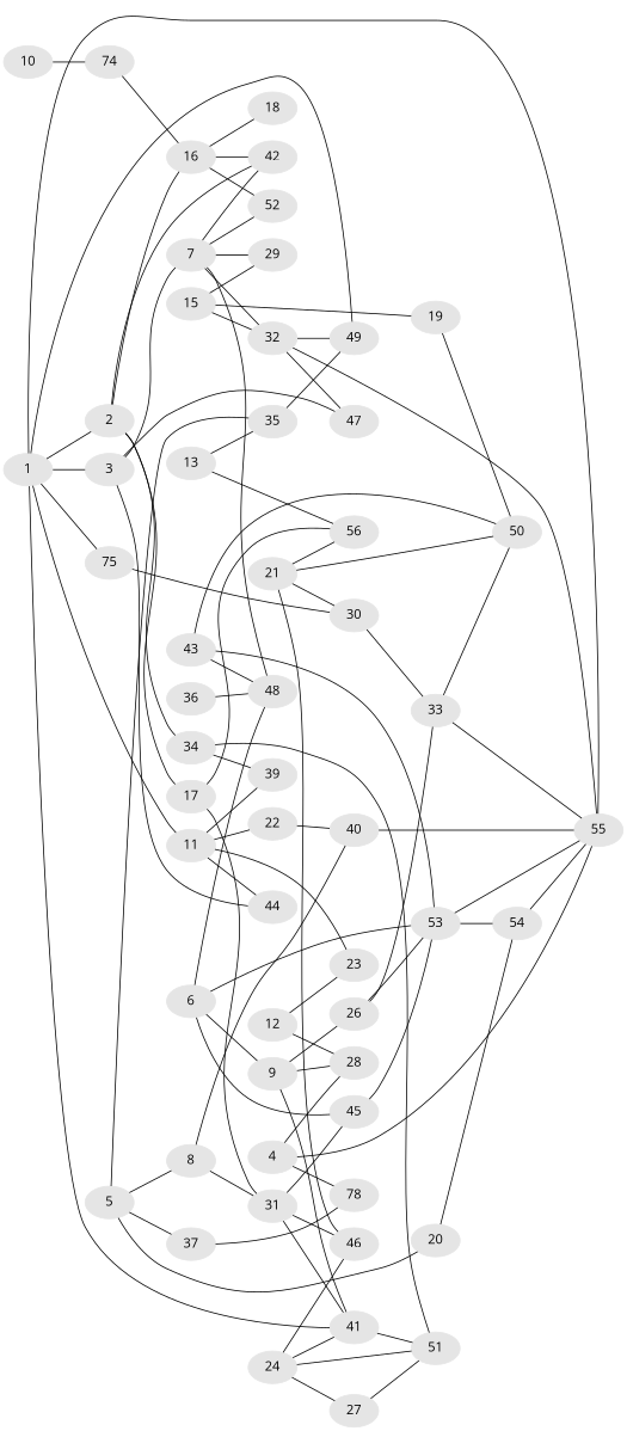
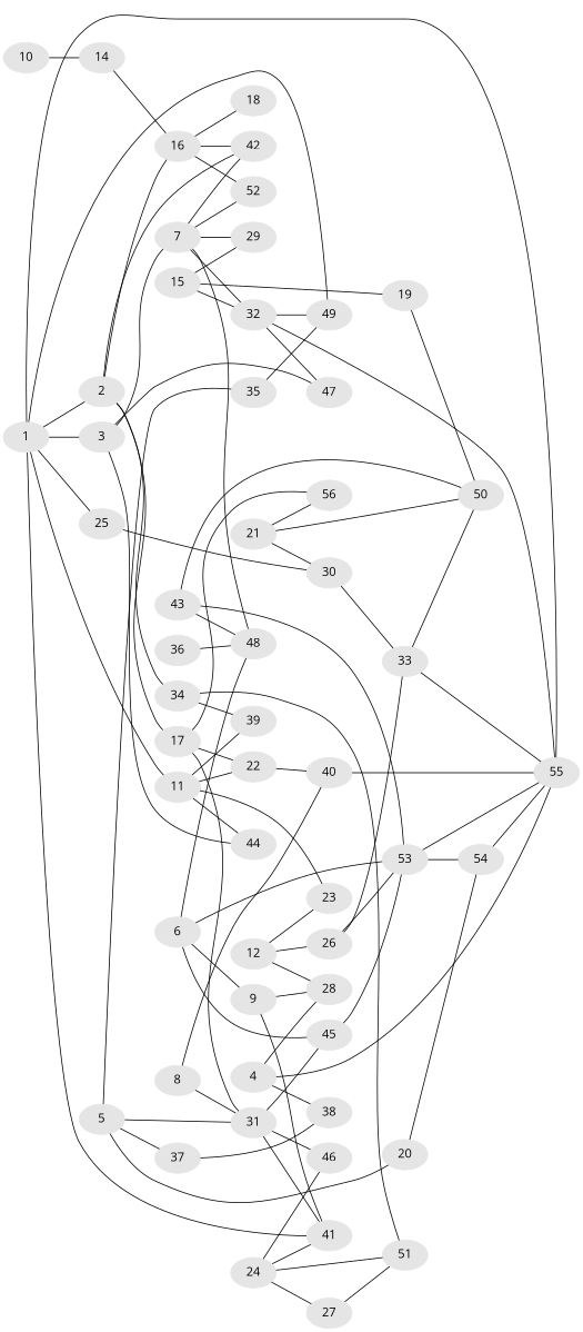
  graph {
    fontname="Open Sans"
    rankdir=LR
    node [color=gray90 fontname="Open Sans" style=filled]
    edge [fontname="Open Sans" weight=1.0]
    1
    2
    3
    11
-   25 [label=75]
+   25
    41
    49
    55
    16
    17
    34
    42
    7
    44
    47
    22
    23
    39
    30
    51
    52
    18
    31
    56
    45
    46
    48
    29
    32
    4
    28
-   38 [label=78]
+   38
    5
    20
    35
    37
    54
    6
    9
    53
    8
    40
    10
-   14 [label=74]
+   14
    12
    26
    33
-   13
    15
    19
    50
    21
    24
    27
    36
    43
    1 -- 2
    1 -- 3
    1 -- 11
    1 -- 25
    1 -- 41
    1 -- 49
    1 -- 55
    2 -- 16
    2 -- 17
    2 -- 34
    2 -- 42
    3 -- 7
    3 -- 44
    3 -- 47
    11 -- 44
    11 -- 22
    11 -- 23
    11 -- 39
    25 -- 30
-   41 -- 51
    16 -- 42
    16 -- 52
    16 -- 18
+   17 -- 22
    17 -- 31
    17 -- 56
    34 -- 39
    34 -- 51
    7 -- 42
    7 -- 52
    7 -- 48
    7 -- 29
    7 -- 32
    22 -- 40
    30 -- 33
    31 -- 41
    31 -- 45
    31 -- 46
    45 -- 53
    32 -- 49
    32 -- 55
    32 -- 47
    4 -- 55
    4 -- 28
    4 -- 38
-   5 -- 8
+   5 -- 31
    5 -- 20
    5 -- 35
    5 -- 37
    20 -- 54
    35 -- 49
    37 -- 38
    54 -- 55
    6 -- 45
    6 -- 48
    6 -- 9
    6 -- 53
    9 -- 41
    9 -- 28
    53 -- 55
    53 -- 54
    8 -- 31
    8 -- 40
    40 -- 55
    10 -- 14
    14 -- 16
    12 -- 23
    12 -- 28
-   9 -- 26
+   12 -- 26
    26 -- 53
    26 -- 33
    33 -- 55
    33 -- 50
-   13 -- 56
-   13 -- 35
    15 -- 29
    15 -- 32
    15 -- 19
    19 -- 50
    21 -- 30
    21 -- 56
-   21 -- 46
    21 -- 50
    24 -- 41
    24 -- 51
    24 -- 46
    24 -- 27
    27 -- 51
    36 -- 48
    43 -- 48
    43 -- 53
    43 -- 50
  }
